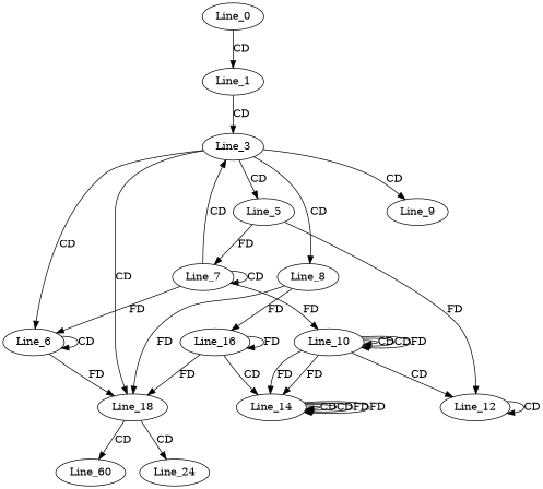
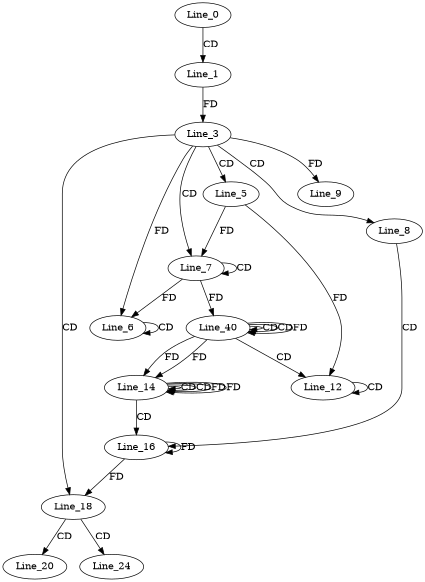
  digraph {
    Line_0
    Line_1
    Line_3
    Line_5
    Line_6
    Line_7
    Line_8
    Line_9
    Line_18
    Line_12
-   Line_10
+   Line_10 [label=Line_40]
    Line_16
    Line_14
-   Line_20 [label=Line_60]
+   Line_20
    Line_24
    Line_0 -> Line_1 [label=CD]
-   Line_1 -> Line_3 [label=CD]
+   Line_1 -> Line_3 [label=FD]
    Line_3 -> Line_5 [label=CD]
-   Line_3 -> Line_6 [label=CD]
-   Line_7 -> Line_3 [label=CD]
+   Line_3 -> Line_6 [label=FD]
+   Line_3 -> Line_7 [label=CD]
    Line_3 -> Line_8 [label=CD]
-   Line_3 -> Line_9 [label=CD]
+   Line_3 -> Line_9 [label=FD]
    Line_3 -> Line_18 [label=CD]
    Line_5 -> Line_7 [label=FD]
    Line_5 -> Line_12 [label=FD]
    Line_6 -> Line_6 [label=CD]
-   Line_6 -> Line_18 [label=FD]
    Line_7 -> Line_6 [label=FD]
    Line_7 -> Line_7 [label=CD]
    Line_7 -> Line_10 [label=FD]
-   Line_8 -> Line_18 [label=FD]
-   Line_8 -> Line_16 [label=FD]
+   Line_8 -> Line_16 [label=CD]
    Line_18 -> Line_20 [label=CD]
    Line_18 -> Line_24 [label=CD]
    Line_12 -> Line_12 [label=CD]
    Line_10 -> Line_12 [label=CD]
    Line_10 -> Line_10 [label=CD]
    Line_10 -> Line_10 [label=CD]
    Line_10 -> Line_10 [label=FD]
    Line_10 -> Line_14 [label=FD]
    Line_10 -> Line_14 [label=FD]
    Line_16 -> Line_18 [label=FD]
    Line_16 -> Line_16 [label=FD]
-   Line_16 -> Line_14 [label=CD]
+   Line_14 -> Line_16 [label=CD]
    Line_14 -> Line_14 [label=CD]
    Line_14 -> Line_14 [label=CD]
    Line_14 -> Line_14 [label=FD]
    Line_14 -> Line_14 [label=FD]
  }
